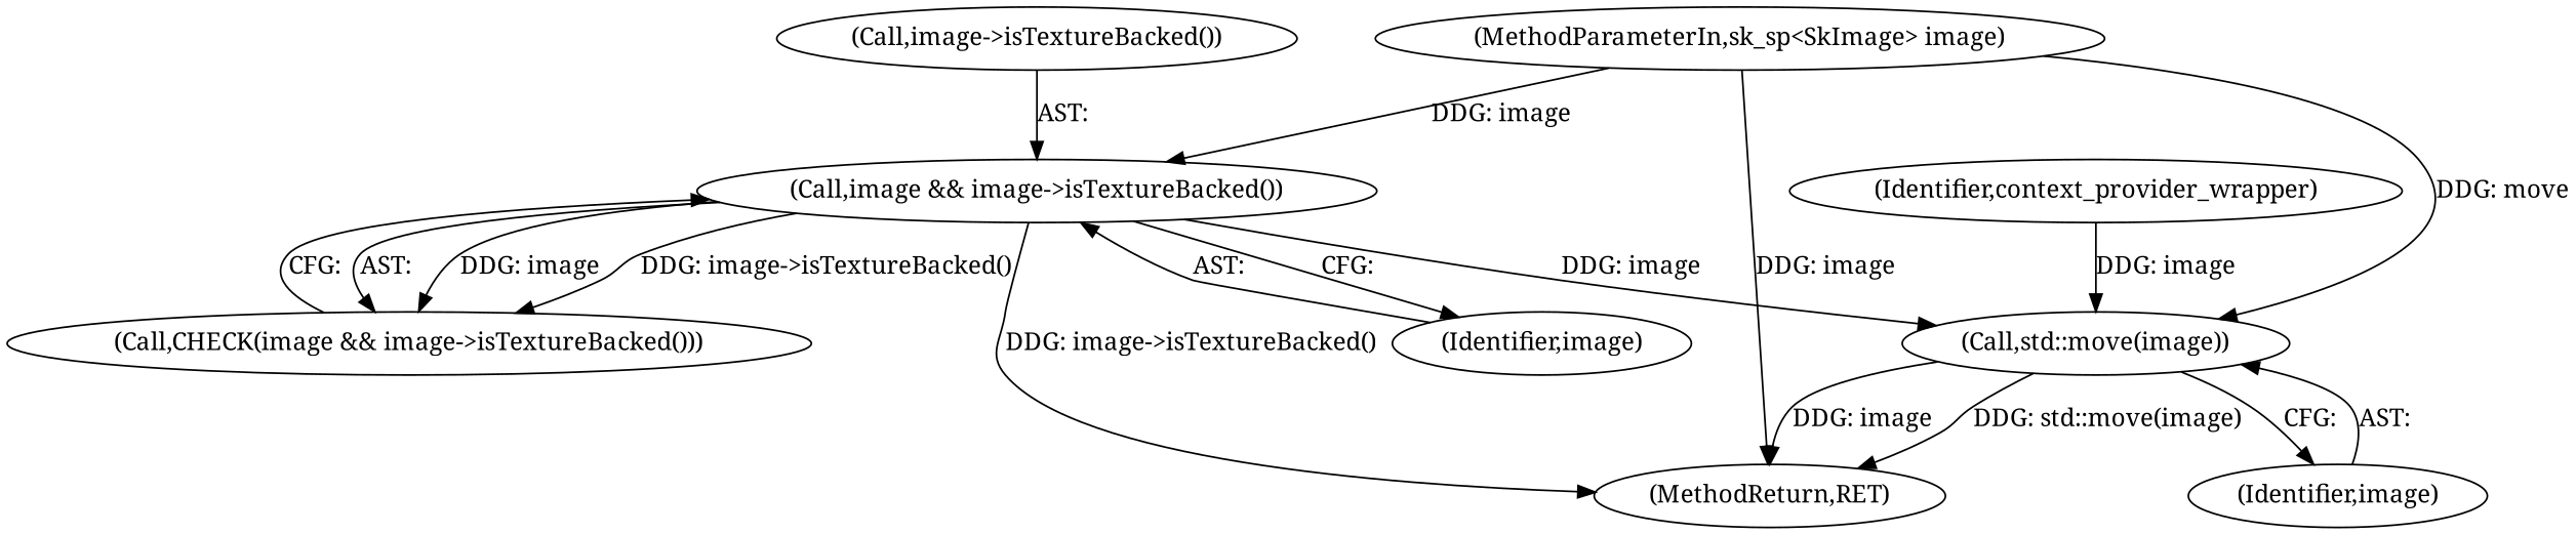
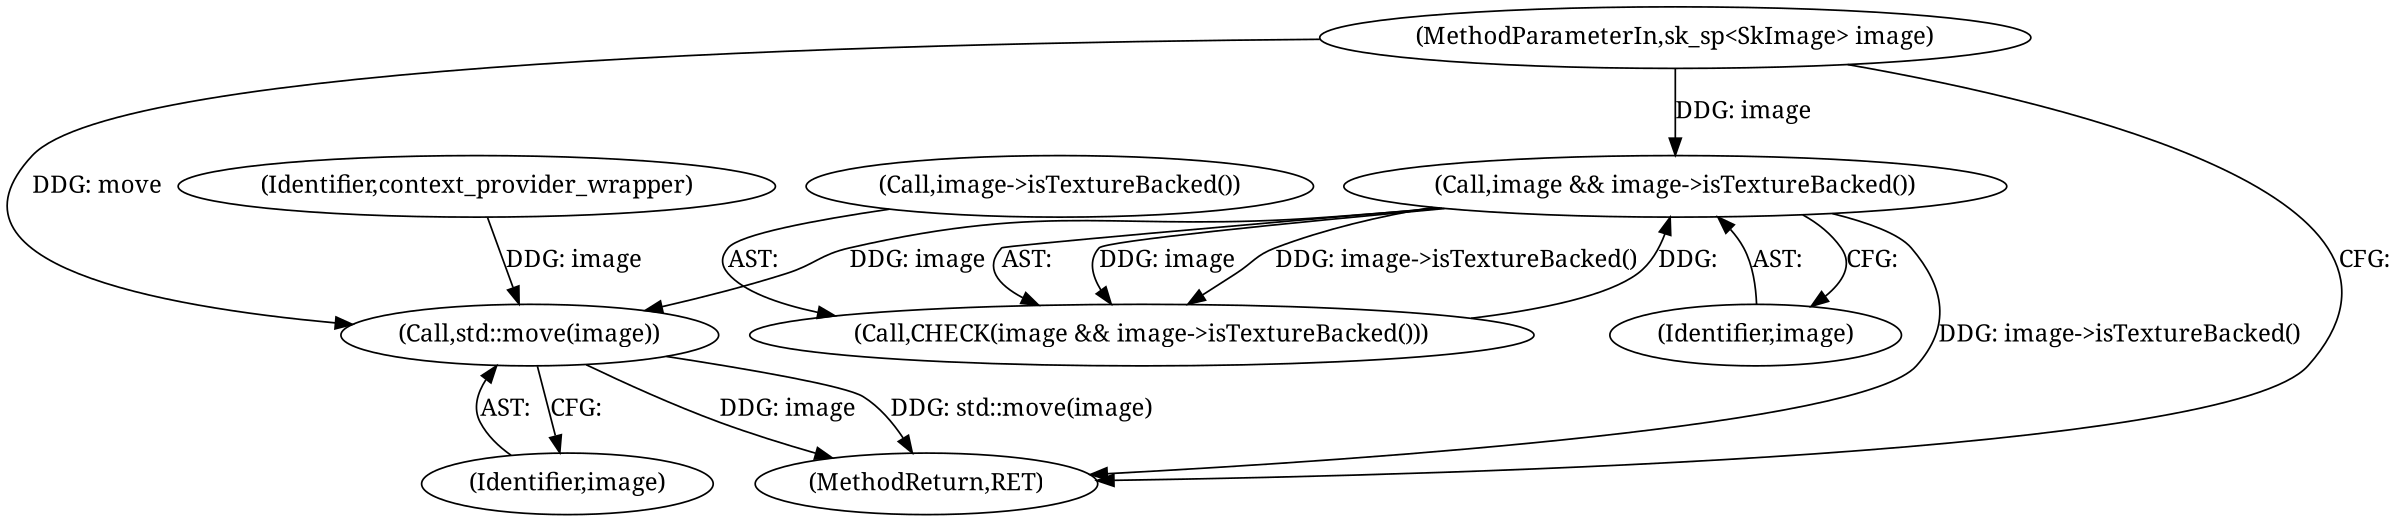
  digraph {
    fontname="Noto Serif"
    node [fontname="Noto Serif"]
    edge [fontname="Noto Serif"]
    n1 [label="(Call,std::move(image))"]
    n2 [label="(MethodReturn,RET)"]
    n3 [label="(Identifier,image)"]
    n4 [label="(Call,image && image->isTextureBacked())"]
    n5 [label="(Call,CHECK(image && image->isTextureBacked()))"]
    n6 [label="(Identifier,image)"]
    n7 [label="(Call,image->isTextureBacked())"]
    n8 [label="(MethodParameterIn,sk_sp<SkImage> image)"]
    n9 [label="(Identifier,context_provider_wrapper)"]
    n1 -> n2 [label="DDG: std::move(image)"]
    n1 -> n2 [label="DDG: image"]
    n1 -> n3 [label="CFG: "]
    n3 -> n1 [label="AST: "]
    n4 -> n1 [label="DDG: image"]
    n4 -> n2 [label="DDG: image->isTextureBacked()"]
    n4 -> n5 [label="AST: "]
    n4 -> n5 [label="DDG: image"]
    n4 -> n5 [label="DDG: image->isTextureBacked()"]
    n4 -> n6 [label="CFG: "]
-   n5 -> n4 [label="CFG: "]
+   n5 -> n4 [label="DDG: "]
    n6 -> n4 [label="AST: "]
-   n7 -> n4 [label="AST: "]
+   n7 -> n5 [label="AST: "]
    n8 -> n1 [label="DDG: move"]
-   n8 -> n2 [label="DDG: image"]
+   n8 -> n2 [label="CFG: "]
    n8 -> n4 [label="DDG: image"]
    n9 -> n1 [label="DDG: image"]
  }
